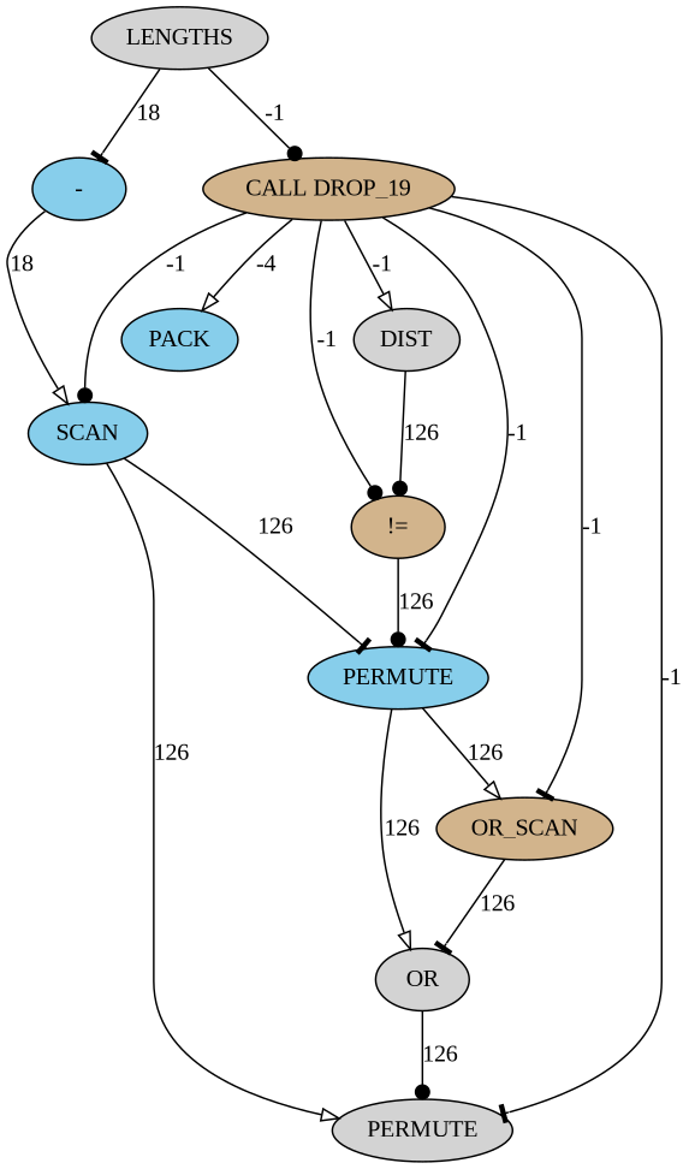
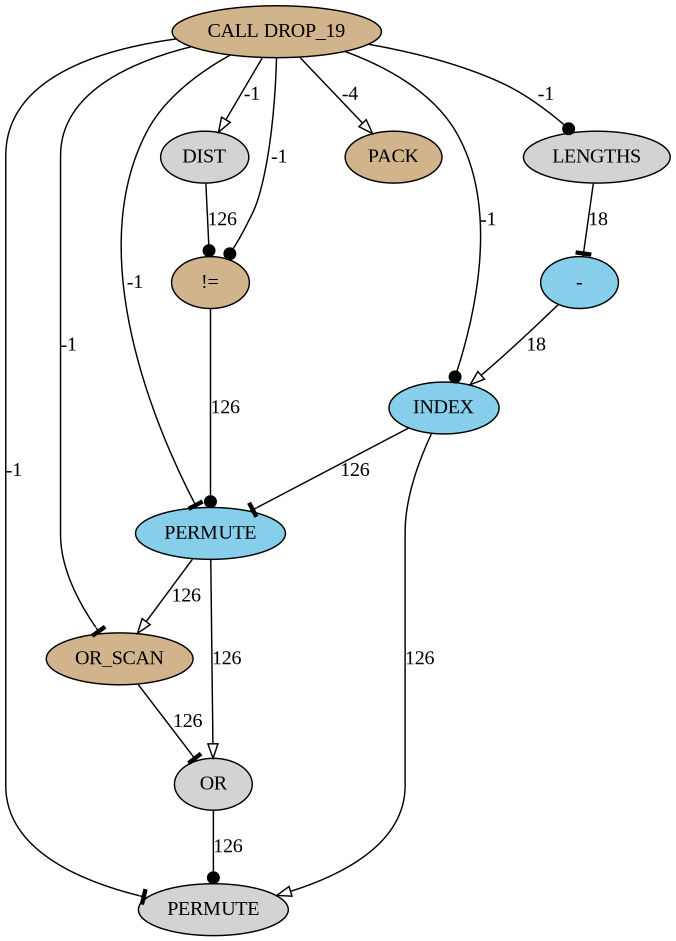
  digraph {
    fontname="Liberation Serif"
    node [fillcolor=tan fontname="Liberation Serif" style=filled]
    edge [arrowhead=onormal cost=126 fontname="Liberation Serif"]
    n1 [cost=10491 fillcolor=skyblue label=PERMUTE]
    n2 [cost=7395 label=OR_SCAN]
    n3 [cost=2278 fillcolor=lightgrey label=OR]
    n4 [cost=732 fillcolor=lightgrey label=PERMUTE]
    n5 [cost=438 fillcolor=skyblue label="-"]
-   n6 [cost=7180 fillcolor=skyblue label=SCAN]
+   n6 [cost=7180 fillcolor=skyblue label=INDEX]
    n7 [cost=8643 label="!="]
-   n8 [cost=3698 fillcolor=skyblue label=PACK]
+   n8 [cost=3698 label=PACK]
    n9 [cost=0 label="CALL DROP_19"]
    n10 [cost=478 fillcolor=lightgrey label=LENGTHS]
    n11 [cost=520 fillcolor=lightgrey label=DIST]
    n1 -> n2 [label=126]
    n1 -> n3 [label=126]
    n2 -> n3 [arrowhead=tee label=126]
    n3 -> n4 [arrowhead=dot label=126]
    n5 -> n6 [cost=18 label=18]
    n6 -> n1 [arrowhead=tee label=126]
    n6 -> n4 [label=126]
    n7 -> n1 [arrowhead=dot label=126]
    n9 -> n1 [arrowhead=tee cost=-1 label=-1]
    n9 -> n2 [arrowhead=tee cost=-1 label=-1]
    n9 -> n4 [arrowhead=tee cost=-1 label=-1]
    n9 -> n6 [arrowhead=dot cost=-1 label=-1]
    n9 -> n7 [arrowhead=dot cost=-1 label=-1]
    n9 -> n8 [cost=-1 label=-4]
-   n10 -> n9 [arrowhead=dot cost=-1 label=-1]
+   n9 -> n10 [arrowhead=dot cost=-1 label=-1]
    n9 -> n11 [cost=-1 label=-1]
    n10 -> n5 [arrowhead=tee cost=18 label=18]
    n11 -> n7 [arrowhead=dot label=126]
  }
